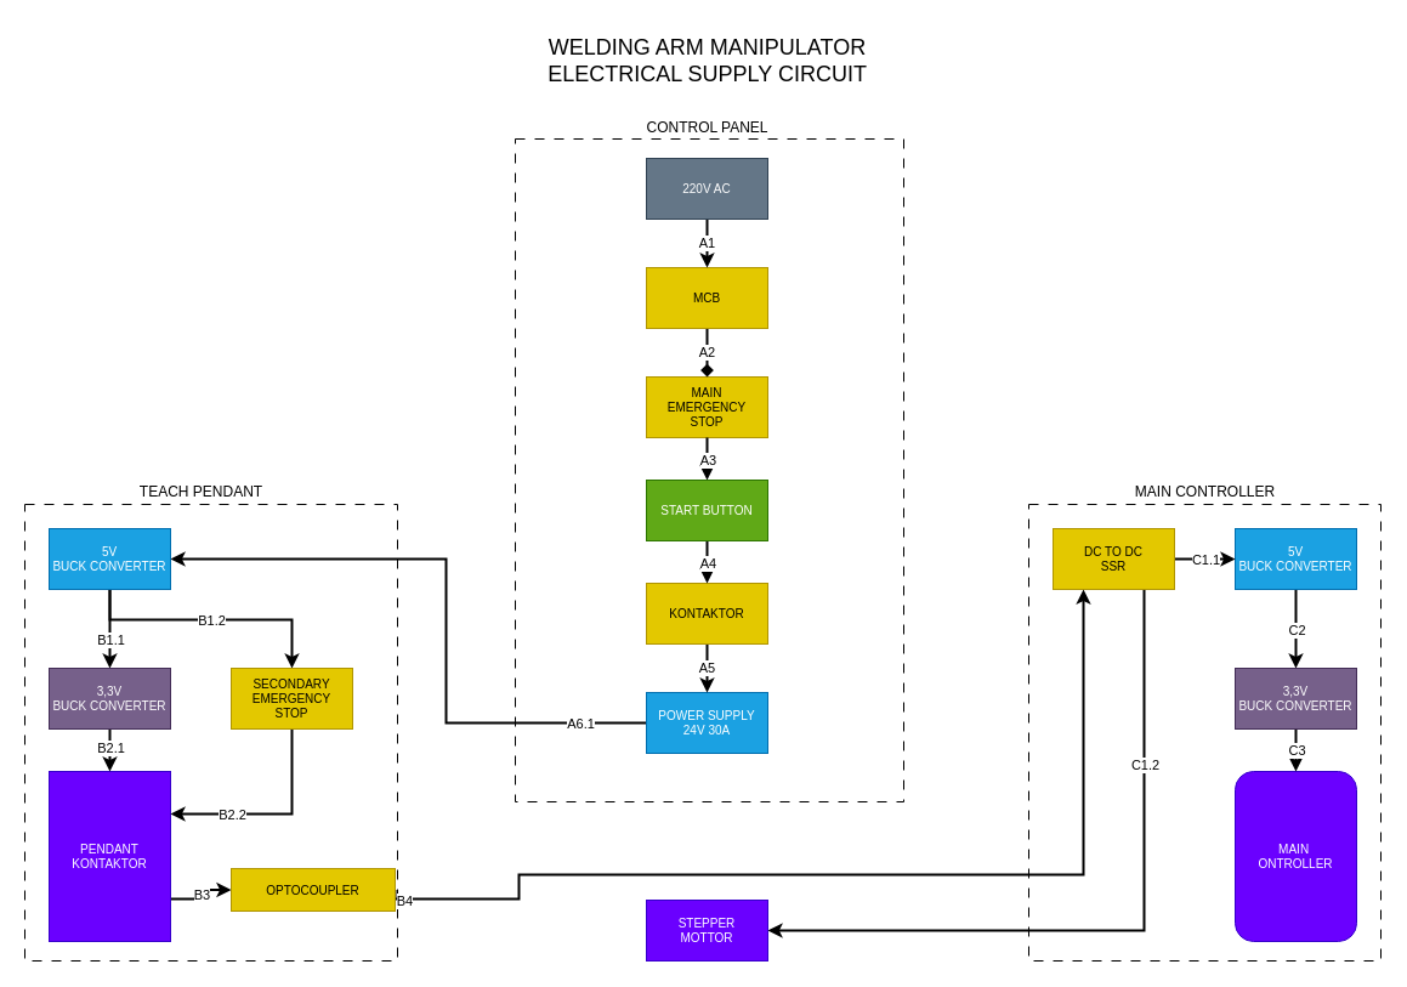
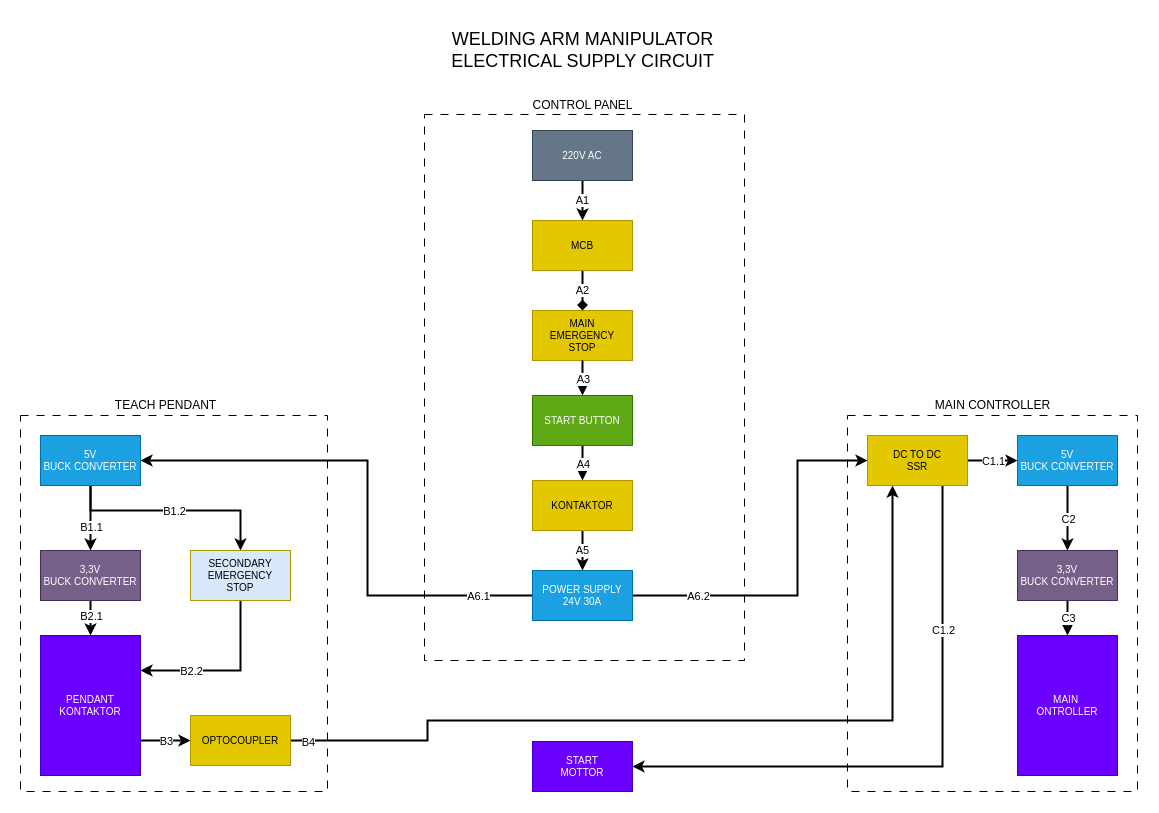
  <mxCell id="0" />
  <mxCell id="1" parent="0" />
  <mxCell id="2" value="" style="rounded=0;whiteSpace=wrap;html=1;fillColor=none;dashed=1;dashPattern=8 8;" parent="1" vertex="1"><mxGeometry x="20" y="415" width="307" height="376" as="geometry" /></mxCell>
  <mxCell id="3" value="WELDING ARM MANIPULATOR&lt;div style=&quot;font-size: 18px;&quot;&gt;ELECTRICAL SUPPLY CIRCUIT&lt;/div&gt;" style="text;html=1;align=center;verticalAlign=middle;resizable=0;points=[];autosize=1;strokeColor=none;fillColor=none;fontSize=18;" parent="1" vertex="1"><mxGeometry x="437" y="20" width="290" height="60" as="geometry" /></mxCell>
  <mxCell id="4" value="" style="rounded=0;whiteSpace=wrap;html=1;fillColor=none;dashed=1;dashPattern=8 8;" parent="1" vertex="1"><mxGeometry x="424" y="114" width="320" height="546" as="geometry" /></mxCell>
  <mxCell id="5" value="" style="rounded=0;whiteSpace=wrap;html=1;fillColor=none;dashed=1;dashPattern=8 8;" parent="1" vertex="1"><mxGeometry x="847" y="415" width="290" height="376" as="geometry" /></mxCell>
  <mxCell id="6" style="edgeStyle=orthogonalEdgeStyle;rounded=0;orthogonalLoop=1;jettySize=auto;html=1;exitX=1;exitY=0.5;exitDx=0;exitDy=0;entryX=0.25;entryY=1;entryDx=0;entryDy=0;strokeWidth=2;" parent="1" source="55" target="40" edge="1"><mxGeometry relative="1" as="geometry"><mxPoint x="807" y="680" as="targetPoint" /><Array as="points"><mxPoint x="427" y="740" /><mxPoint x="427" y="720" /><mxPoint x="892" y="720" /></Array></mxGeometry></mxCell>
  <mxCell id="7" value="B4" style="edgeLabel;html=1;align=center;verticalAlign=middle;resizable=0;points=[];" parent="6" vertex="1" connectable="0"><mxGeometry x="-0.865" y="-1" relative="1" as="geometry"><mxPoint x="-41" as="offset" /></mxGeometry></mxCell>
  <mxCell id="8" style="edgeStyle=orthogonalEdgeStyle;rounded=0;orthogonalLoop=1;jettySize=auto;html=1;exitX=1;exitY=0.75;exitDx=0;exitDy=0;entryX=0;entryY=0.5;entryDx=0;entryDy=0;strokeWidth=2;" parent="1" source="10" target="55" edge="1"><mxGeometry relative="1" as="geometry" /></mxCell>
  <mxCell id="9" value="B3" style="edgeLabel;html=1;align=center;verticalAlign=middle;resizable=0;points=[];" parent="8" vertex="1" connectable="0"><mxGeometry relative="1" as="geometry"><mxPoint as="offset" /></mxGeometry></mxCell>
  <mxCell id="10" value="PENDANT KONTAKTOR" style="rounded=0;whiteSpace=wrap;html=1;fontSize=10;fillColor=#6a00ff;fontColor=#ffffff;strokeColor=#3700CC;" parent="1" vertex="1"><mxGeometry x="40" y="635" width="100" height="140" as="geometry" /></mxCell>
  <mxCell id="11" style="edgeStyle=orthogonalEdgeStyle;rounded=0;orthogonalLoop=1;jettySize=auto;html=1;entryX=1;entryY=0.5;entryDx=0;entryDy=0;exitX=0;exitY=0.5;exitDx=0;exitDy=0;strokeWidth=2;" parent="1" source="15" target="21" edge="1"><mxGeometry relative="1" as="geometry"><mxPoint x="320" y="460" as="targetPoint" /><mxPoint x="448" y="605" as="sourcePoint" /><Array as="points"><mxPoint x="367" y="595" /><mxPoint x="367" y="460" /></Array></mxGeometry></mxCell>
  <mxCell id="12" value="A6.1" style="edgeLabel;html=1;align=center;verticalAlign=middle;resizable=0;points=[];" parent="11" vertex="1" connectable="0"><mxGeometry relative="1" as="geometry"><mxPoint x="110" y="99" as="offset" /></mxGeometry></mxCell>
+ <mxCell id="13" value="" style="edgeStyle=orthogonalEdgeStyle;rounded=0;orthogonalLoop=1;jettySize=auto;html=1;exitX=1;exitY=0.5;exitDx=0;exitDy=0;entryX=0;entryY=0.5;entryDx=0;entryDy=0;strokeWidth=2;" parent="1" source="15" target="40" edge="1"><mxGeometry x="-0.21" relative="1" as="geometry"><Array as="points"><mxPoint x="797" y="595" /><mxPoint x="797" y="460" /></Array><mxPoint y="1" as="offset" /></mxGeometry></mxCell>
+ <mxCell id="14" value="A6.2" style="edgeLabel;html=1;align=center;verticalAlign=middle;resizable=0;points=[];" parent="13" vertex="1" connectable="0"><mxGeometry relative="1" as="geometry"><mxPoint x="-100" y="20" as="offset" /></mxGeometry></mxCell>
  <mxCell id="15" value="POWER SUPPLY&lt;div&gt;24V 30A&lt;/div&gt;" style="rounded=0;whiteSpace=wrap;html=1;fontSize=10;fillColor=#1ba1e2;fontColor=#ffffff;strokeColor=#006EAF;" parent="1" vertex="1"><mxGeometry x="532" y="570" width="100" height="50" as="geometry" /></mxCell>
- <mxCell id="16" value="MAIN&amp;nbsp;&lt;div&gt;ONTROLLER&lt;/div&gt;" style="whiteSpace=wrap;html=1;fontSize=10;fillColor=#6a00ff;fontColor=#ffffff;strokeColor=#3700CC;rounded=1;" parent="1" vertex="1"><mxGeometry x="1017" y="635" width="100" height="140" as="geometry" /></mxCell>
+ <mxCell id="16" value="MAIN&amp;nbsp;&lt;div&gt;ONTROLLER&lt;/div&gt;" style="rounded=0;whiteSpace=wrap;html=1;fontSize=10;fillColor=#6a00ff;fontColor=#ffffff;strokeColor=#3700CC;" parent="1" vertex="1"><mxGeometry x="1017" y="635" width="100" height="140" as="geometry" /></mxCell>
  <mxCell id="17" value="" style="edgeStyle=orthogonalEdgeStyle;rounded=0;orthogonalLoop=1;jettySize=auto;html=1;strokeWidth=2;" parent="1" source="21" target="24" edge="1"><mxGeometry relative="1" as="geometry" /></mxCell>
  <mxCell id="18" value="B1.1" style="edgeLabel;html=1;align=center;verticalAlign=middle;resizable=0;points=[];" parent="17" vertex="1" connectable="0"><mxGeometry x="0.351" y="1" relative="1" as="geometry"><mxPoint x="-1" y="-3" as="offset" /></mxGeometry></mxCell>
  <mxCell id="19" style="edgeStyle=orthogonalEdgeStyle;rounded=0;orthogonalLoop=1;jettySize=auto;html=1;exitX=0.5;exitY=1;exitDx=0;exitDy=0;entryX=0.5;entryY=0;entryDx=0;entryDy=0;strokeWidth=2;" parent="1" source="21" target="43" edge="1"><mxGeometry relative="1" as="geometry"><Array as="points"><mxPoint x="90" y="510" /><mxPoint x="240" y="510" /></Array></mxGeometry></mxCell>
  <mxCell id="20" value="B1.2" style="edgeLabel;html=1;align=center;verticalAlign=middle;resizable=0;points=[];" parent="19" vertex="1" connectable="0"><mxGeometry relative="1" as="geometry"><mxPoint as="offset" /></mxGeometry></mxCell>
  <mxCell id="21" value="5V&lt;div&gt;BUCK CONVERTER&lt;/div&gt;" style="rounded=0;whiteSpace=wrap;html=1;fontSize=10;fillColor=#1ba1e2;fontColor=#ffffff;strokeColor=#006EAF;" parent="1" vertex="1"><mxGeometry x="40" y="435" width="100" height="50" as="geometry" /></mxCell>
  <mxCell id="22" value="" style="edgeStyle=orthogonalEdgeStyle;rounded=0;orthogonalLoop=1;jettySize=auto;html=1;strokeWidth=2;" parent="1" source="24" target="10" edge="1"><mxGeometry relative="1" as="geometry" /></mxCell>
  <mxCell id="23" value="B2.1" style="edgeLabel;html=1;align=center;verticalAlign=middle;resizable=0;points=[];" parent="22" vertex="1" connectable="0"><mxGeometry x="-0.349" relative="1" as="geometry"><mxPoint as="offset" /></mxGeometry></mxCell>
  <mxCell id="24" value="3,3V&lt;div&gt;BUCK CONVERTER&lt;/div&gt;" style="rounded=0;whiteSpace=wrap;html=1;fontSize=10;fillColor=#76608a;fontColor=#ffffff;strokeColor=#432D57;" parent="1" vertex="1"><mxGeometry x="40" y="550" width="100" height="50" as="geometry" /></mxCell>
  <mxCell id="25" value="&lt;div&gt;MAIN&lt;/div&gt;EMERGENCY&lt;div&gt;STOP&lt;/div&gt;" style="rounded=0;whiteSpace=wrap;html=1;fontSize=10;fillColor=#e3c800;fontColor=#000000;strokeColor=#B09500;" parent="1" vertex="1"><mxGeometry x="532" y="310" width="100" height="50" as="geometry" /></mxCell>
  <mxCell id="26" value="" style="edgeStyle=orthogonalEdgeStyle;rounded=0;orthogonalLoop=1;jettySize=auto;html=1;strokeWidth=2;" parent="1" source="28" target="35" edge="1"><mxGeometry relative="1" as="geometry" /></mxCell>
  <mxCell id="27" value="C2" style="edgeLabel;html=1;align=center;verticalAlign=middle;resizable=0;points=[];" parent="26" vertex="1" connectable="0"><mxGeometry relative="1" as="geometry"><mxPoint as="offset" /></mxGeometry></mxCell>
  <mxCell id="28" value="5V&lt;div&gt;BUCK CONVERTER&lt;/div&gt;" style="rounded=0;whiteSpace=wrap;html=1;fontSize=10;fillColor=#1ba1e2;fontColor=#ffffff;strokeColor=#006EAF;" parent="1" vertex="1"><mxGeometry x="1017" y="435" width="100" height="50" as="geometry" /></mxCell>
  <mxCell id="29" value="A2" style="edgeStyle=orthogonalEdgeStyle;rounded=0;orthogonalLoop=1;jettySize=auto;html=1;strokeWidth=2;endArrow=diamond;" parent="1" source="30" target="25" edge="1"><mxGeometry relative="1" as="geometry" /></mxCell>
  <mxCell id="30" value="MCB" style="rounded=0;whiteSpace=wrap;html=1;fontSize=10;fillColor=#e3c800;fontColor=#000000;strokeColor=#B09500;" parent="1" vertex="1"><mxGeometry x="532" y="220" width="100" height="50" as="geometry" /></mxCell>
  <mxCell id="31" value="A5" style="edgeStyle=orthogonalEdgeStyle;rounded=0;orthogonalLoop=1;jettySize=auto;html=1;strokeWidth=2;" parent="1" source="32" target="15" edge="1"><mxGeometry relative="1" as="geometry" /></mxCell>
  <mxCell id="32" value="KONTAKTOR" style="rounded=0;whiteSpace=wrap;html=1;fontSize=10;fillColor=#e3c800;fontColor=#000000;strokeColor=#B09500;" parent="1" vertex="1"><mxGeometry x="532" y="480" width="100" height="50" as="geometry" /></mxCell>
  <mxCell id="33" value="" style="edgeStyle=orthogonalEdgeStyle;rounded=0;orthogonalLoop=1;jettySize=auto;html=1;strokeWidth=2;" parent="1" source="35" target="16" edge="1"><mxGeometry relative="1" as="geometry" /></mxCell>
  <mxCell id="34" value="C3" style="edgeLabel;html=1;align=center;verticalAlign=middle;resizable=0;points=[];" parent="33" vertex="1" connectable="0"><mxGeometry relative="1" as="geometry"><mxPoint as="offset" /></mxGeometry></mxCell>
  <mxCell id="35" value="3,3V&lt;div&gt;BUCK CONVERTER&lt;/div&gt;" style="rounded=0;whiteSpace=wrap;html=1;fontSize=10;fillColor=#76608a;fontColor=#ffffff;strokeColor=#432D57;" parent="1" vertex="1"><mxGeometry x="1017" y="550" width="100" height="50" as="geometry" /></mxCell>
  <mxCell id="36" value="" style="edgeStyle=orthogonalEdgeStyle;rounded=0;orthogonalLoop=1;jettySize=auto;html=1;strokeWidth=2;" parent="1" source="40" target="28" edge="1"><mxGeometry relative="1" as="geometry" /></mxCell>
  <mxCell id="37" value="C1.1" style="edgeLabel;html=1;align=center;verticalAlign=middle;resizable=0;points=[];" parent="36" vertex="1" connectable="0"><mxGeometry relative="1" as="geometry"><mxPoint as="offset" /></mxGeometry></mxCell>
  <mxCell id="38" style="edgeStyle=orthogonalEdgeStyle;rounded=0;orthogonalLoop=1;jettySize=auto;html=1;exitX=0.75;exitY=1;exitDx=0;exitDy=0;entryX=1;entryY=0.5;entryDx=0;entryDy=0;strokeWidth=2;" parent="1" source="40" target="48" edge="1"><mxGeometry relative="1" as="geometry" /></mxCell>
  <mxCell id="39" value="C1.2" style="edgeLabel;html=1;align=center;verticalAlign=middle;resizable=0;points=[];" parent="38" vertex="1" connectable="0"><mxGeometry relative="1" as="geometry"><mxPoint x="15" y="-137" as="offset" /></mxGeometry></mxCell>
  <mxCell id="40" value="DC TO DC&lt;div&gt;SSR&lt;/div&gt;" style="rounded=0;whiteSpace=wrap;html=1;fontSize=10;fillColor=#e3c800;fontColor=#000000;strokeColor=#B09500;" parent="1" vertex="1"><mxGeometry x="867" y="435" width="100" height="50" as="geometry" /></mxCell>
  <mxCell id="41" style="edgeStyle=orthogonalEdgeStyle;rounded=0;orthogonalLoop=1;jettySize=auto;html=1;exitX=0.5;exitY=1;exitDx=0;exitDy=0;entryX=1;entryY=0.25;entryDx=0;entryDy=0;strokeWidth=2;" parent="1" source="43" target="10" edge="1"><mxGeometry relative="1" as="geometry" /></mxCell>
  <mxCell id="42" value="B2.2" style="edgeLabel;html=1;align=center;verticalAlign=middle;resizable=0;points=[];" parent="41" vertex="1" connectable="0"><mxGeometry relative="1" as="geometry"><mxPoint x="-35" as="offset" /></mxGeometry></mxCell>
- <mxCell id="43" value="&lt;div&gt;&lt;span style=&quot;background-color: initial;&quot;&gt;SECONDARY&lt;/span&gt;&lt;/div&gt;&lt;div&gt;&lt;span style=&quot;background-color: initial;&quot;&gt;EMERGENCY&lt;/span&gt;&lt;br&gt;&lt;/div&gt;&lt;div&gt;STOP&lt;/div&gt;" style="rounded=0;whiteSpace=wrap;html=1;fontSize=10;fillColor=#e3c800;fontColor=#000000;strokeColor=#B09500;" parent="1" vertex="1"><mxGeometry x="190" y="550" width="100" height="50" as="geometry" /></mxCell>
+ <mxCell id="43" value="&lt;div&gt;&lt;span style=&quot;background-color: initial;&quot;&gt;SECONDARY&lt;/span&gt;&lt;/div&gt;&lt;div&gt;&lt;span style=&quot;background-color: initial;&quot;&gt;EMERGENCY&lt;/span&gt;&lt;br&gt;&lt;/div&gt;&lt;div&gt;STOP&lt;/div&gt;" style="rounded=0;whiteSpace=wrap;html=1;fontSize=10;fillColor=#dae8fc;fontColor=#000000;strokeColor=#B09500;" parent="1" vertex="1"><mxGeometry x="190" y="550" width="100" height="50" as="geometry" /></mxCell>
  <mxCell id="44" value="A1" style="edgeStyle=orthogonalEdgeStyle;rounded=0;orthogonalLoop=1;jettySize=auto;html=1;strokeWidth=2;" parent="1" source="45" target="30" edge="1"><mxGeometry relative="1" as="geometry" /></mxCell>
  <mxCell id="45" value="220V AC" style="rounded=0;whiteSpace=wrap;html=1;fontSize=10;fillColor=#647687;fontColor=#ffffff;strokeColor=#314354;" parent="1" vertex="1"><mxGeometry x="532" y="130" width="100" height="50" as="geometry" /></mxCell>
  <mxCell id="46" value="TEACH PENDANT" style="text;html=1;align=center;verticalAlign=middle;resizable=0;points=[];autosize=1;strokeColor=none;fillColor=none;" parent="1" vertex="1"><mxGeometry x="105" y="390" width="120" height="30" as="geometry" /></mxCell>
  <mxCell id="47" value="MAIN CONTROLLER" style="text;html=1;align=center;verticalAlign=middle;resizable=0;points=[];autosize=1;strokeColor=none;fillColor=none;" parent="1" vertex="1"><mxGeometry x="922" y="390" width="140" height="30" as="geometry" /></mxCell>
- <mxCell id="48" value="STEPPER&lt;div&gt;MOTTOR&lt;/div&gt;" style="rounded=0;whiteSpace=wrap;html=1;fontSize=10;fillColor=#6a00ff;fontColor=#ffffff;strokeColor=#3700CC;" parent="1" vertex="1"><mxGeometry x="532" y="741" width="100" height="50" as="geometry" /></mxCell>
+ <mxCell id="48" value="START&lt;div&gt;MOTTOR&lt;/div&gt;" style="rounded=0;whiteSpace=wrap;html=1;fontSize=10;fillColor=#6a00ff;fontColor=#ffffff;strokeColor=#3700CC;" parent="1" vertex="1"><mxGeometry x="532" y="741" width="100" height="50" as="geometry" /></mxCell>
  <mxCell id="49" value="CONTROL PANEL" style="text;html=1;align=center;verticalAlign=middle;resizable=0;points=[];autosize=1;strokeColor=none;fillColor=none;" parent="1" vertex="1"><mxGeometry x="522" y="90" width="120" height="30" as="geometry" /></mxCell>
  <mxCell id="50" style="edgeStyle=orthogonalEdgeStyle;rounded=0;orthogonalLoop=1;jettySize=auto;html=1;exitX=0.5;exitY=1;exitDx=0;exitDy=0;entryX=0.5;entryY=0;entryDx=0;entryDy=0;strokeWidth=2;" parent="1" target="54" edge="1"><mxGeometry relative="1" as="geometry"><mxPoint x="582" y="360" as="sourcePoint" /></mxGeometry></mxCell>
  <mxCell id="51" value="A3" style="edgeLabel;html=1;align=center;verticalAlign=middle;resizable=0;points=[];" parent="50" vertex="1" connectable="0"><mxGeometry relative="1" as="geometry"><mxPoint as="offset" /></mxGeometry></mxCell>
  <mxCell id="52" style="edgeStyle=orthogonalEdgeStyle;rounded=0;orthogonalLoop=1;jettySize=auto;html=1;exitX=0.5;exitY=1;exitDx=0;exitDy=0;entryX=0.5;entryY=0;entryDx=0;entryDy=0;strokeWidth=2;" parent="1" source="54" target="32" edge="1"><mxGeometry relative="1" as="geometry" /></mxCell>
  <mxCell id="53" value="A4" style="edgeLabel;html=1;align=center;verticalAlign=middle;resizable=0;points=[];" parent="52" vertex="1" connectable="0"><mxGeometry relative="1" as="geometry"><mxPoint as="offset" /></mxGeometry></mxCell>
  <mxCell id="54" value="&lt;div&gt;START BUTTON&lt;/div&gt;" style="rounded=0;whiteSpace=wrap;html=1;fontSize=10;fillColor=#60a917;fontColor=#ffffff;strokeColor=#2D7600;" parent="1" vertex="1"><mxGeometry x="532" y="395" width="100" height="50" as="geometry" /></mxCell>
- <mxCell id="55" value="&lt;div&gt;OPTOCOUPLER&lt;/div&gt;" style="rounded=0;whiteSpace=wrap;html=1;fontSize=10;fillColor=#e3c800;fontColor=#000000;strokeColor=#B09500;" parent="1" vertex="1"><mxGeometry x="190" y="715" width="135" height="35" as="geometry" /></mxCell>
+ <mxCell id="55" value="&lt;div&gt;OPTOCOUPLER&lt;/div&gt;" style="rounded=0;whiteSpace=wrap;html=1;fontSize=10;fillColor=#e3c800;fontColor=#000000;strokeColor=#B09500;" parent="1" vertex="1"><mxGeometry x="190" y="715" width="100" height="50" as="geometry" /></mxCell>
